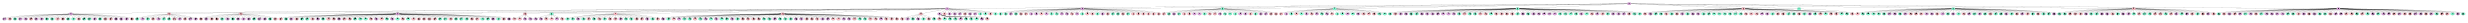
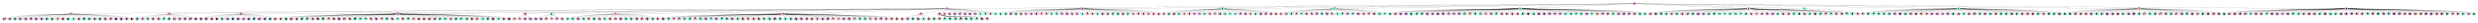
  graph {
    node [fillcolor=aquamarine style=filled]
    0 [fillcolor=plum]
    1 [fillcolor=plum]
    2 [fillcolor=plum]
    3
    4
    5
    6 [fillcolor=lightpink]
    7
    8
    9 [fillcolor=lightpink]
    10 [fillcolor=plum]
    11 [fillcolor=plum]
    12 [fillcolor=lightpink]
    13 [fillcolor=lightpink]
    14 [fillcolor=plum]
    15 [fillcolor=lightpink]
    16
    17 [fillcolor=lightpink]
    18 [fillcolor=lightpink]
    19 [fillcolor=lightpink]
    20 [fillcolor=plum]
    21 [fillcolor=lightpink]
    22 [fillcolor=plum]
    23 [fillcolor=plum]
    24 [fillcolor=plum]
    25 [fillcolor=lightpink]
    26 [fillcolor=plum]
    27 [fillcolor=plum]
    28
    29
    30 [fillcolor=lightpink]
    31
    32
    33
    34 [fillcolor=plum]
    35
    36 [fillcolor=lightpink]
    37 [fillcolor=lightpink]
    38 [fillcolor=plum]
    39 [fillcolor=plum]
    40 [fillcolor=lightpink]
    41 [fillcolor=plum]
    42
    43
    44 [fillcolor=plum]
    45 [fillcolor=plum]
    46 [fillcolor=lightpink]
    47 [fillcolor=plum]
    48
    49 [fillcolor=lightpink]
    50 [fillcolor=lightpink]
    51
    52 [fillcolor=plum]
    53 [fillcolor=lightpink]
    54
    55
    56 [fillcolor=lightpink]
    57
    58 [fillcolor=lightpink]
    59 [fillcolor=lightpink]
    60 [fillcolor=lightpink]
    61 [fillcolor=lightpink]
    62 [fillcolor=lightpink]
    63 [fillcolor=lightpink]
    64 [fillcolor=lightpink]
    65
    66 [fillcolor=plum]
    67
    68 [fillcolor=lightpink]
    69 [fillcolor=lightpink]
    70 [fillcolor=plum]
    71 [fillcolor=plum]
    72
    73 [fillcolor=lightpink]
    74 [fillcolor=lightpink]
    75 [fillcolor=plum]
    76
    77
    78
    79 [fillcolor=plum]
    80 [fillcolor=plum]
    81 [fillcolor=lightpink]
    82
    83 [fillcolor=plum]
    84 [fillcolor=plum]
    85 [fillcolor=lightpink]
    86 [fillcolor=lightpink]
    87 [fillcolor=lightpink]
    88 [fillcolor=plum]
    89
    90 [fillcolor=lightpink]
    91
    92 [fillcolor=plum]
    93 [fillcolor=lightpink]
    94 [fillcolor=plum]
    95
    96 [fillcolor=plum]
    97 [fillcolor=lightpink]
    98
    99
    100 [fillcolor=plum]
    101
    102 [fillcolor=plum]
    103 [fillcolor=lightpink]
    104 [fillcolor=lightpink]
    105 [fillcolor=lightpink]
    106
    107
    128
    130 [fillcolor=lightpink]
    131 [fillcolor=plum]
    132 [fillcolor=plum]
    n113 [label=533]
    134
+   129
    136 [fillcolor=plum]
    137 [fillcolor=plum]
    138 [fillcolor=plum]
    139 [fillcolor=plum]
    140 [fillcolor=plum]
    141 [fillcolor=plum]
    142 [fillcolor=plum]
    143
    144 [fillcolor=lightpink]
    145
    146
    147 [fillcolor=lightpink]
    148 [fillcolor=lightpink]
    149
    150 [fillcolor=lightpink]
    151 [fillcolor=lightpink]
    152 [fillcolor=lightpink]
    153 [fillcolor=lightpink]
    154
    155 [fillcolor=plum]
    156
    135 [fillcolor=plum]
    108 [fillcolor=plum]
    109 [fillcolor=plum]
    110 [fillcolor=plum]
    111 [fillcolor=plum]
    112
    113
    114
    115
    116 [fillcolor=plum]
    117
    118 [fillcolor=lightpink]
    119 [fillcolor=plum]
    120 [fillcolor=lightpink]
    121
    122 [fillcolor=plum]
    123 [fillcolor=plum]
    124 [fillcolor=plum]
    125 [fillcolor=lightpink]
    126
    127
    157 [fillcolor=lightpink]
    158 [fillcolor=plum]
    159
    160
    161 [fillcolor=lightpink]
    162
    163 [fillcolor=lightpink]
    164 [fillcolor=plum]
    165
    166 [fillcolor=plum]
    167 [fillcolor=plum]
    168
    169
    170
    171
    172
    173
    174
    175
    176 [fillcolor=lightpink]
    177 [fillcolor=lightpink]
    178 [fillcolor=lightpink]
    179 [fillcolor=plum]
    180 [fillcolor=plum]
    181
    182 [fillcolor=lightpink]
    183 [fillcolor=lightpink]
    184
    185
    186 [fillcolor=lightpink]
    187
    188 [fillcolor=plum]
    189
    190 [fillcolor=lightpink]
    191
    192 [fillcolor=lightpink]
    193 [fillcolor=lightpink]
    194
    195
    196 [fillcolor=lightpink]
    197 [fillcolor=lightpink]
    198
    199
    200
    201
    203
    204 [fillcolor=plum]
    205 [fillcolor=plum]
    206
    207 [fillcolor=plum]
    208 [fillcolor=lightpink]
    209 [fillcolor=lightpink]
    210 [fillcolor=lightpink]
    211 [fillcolor=plum]
    212 [fillcolor=plum]
    213 [fillcolor=lightpink]
    214 [fillcolor=plum]
    215
    216 [fillcolor=plum]
    217
    218 [fillcolor=lightpink]
    219 [fillcolor=plum]
    220
    221 [fillcolor=plum]
    222
    223 [fillcolor=lightpink]
    224
    225
    226 [fillcolor=plum]
    227
    228 [fillcolor=lightpink]
    229 [fillcolor=plum]
    230 [fillcolor=lightpink]
    231
    232 [fillcolor=lightpink]
    233
    234
    235 [fillcolor=plum]
    256
    258
    259 [fillcolor=lightpink]
    260 [fillcolor=lightpink]
    261 [fillcolor=lightpink]
    262 [fillcolor=plum]
    257
    264
    265 [fillcolor=plum]
    263 [fillcolor=plum]
    236 [fillcolor=lightpink]
    237
    238 [fillcolor=plum]
    239 [fillcolor=plum]
    240
    241 [fillcolor=lightpink]
    242
    243
    244 [fillcolor=lightpink]
    245 [fillcolor=lightpink]
    246
    247 [fillcolor=lightpink]
    248 [fillcolor=plum]
    249
    250 [fillcolor=plum]
    251 [fillcolor=lightpink]
    252
    253 [fillcolor=lightpink]
    254 [fillcolor=plum]
    255 [fillcolor=lightpink]
    266
    267 [fillcolor=lightpink]
    268 [fillcolor=plum]
    269 [fillcolor=lightpink]
    270 [fillcolor=plum]
    271
    272 [fillcolor=plum]
    273 [fillcolor=lightpink]
    274
    275 [fillcolor=plum]
    276 [fillcolor=plum]
    277 [fillcolor=plum]
    278 [fillcolor=plum]
    279
    280
    281 [fillcolor=lightpink]
    282 [fillcolor=plum]
    283 [fillcolor=lightpink]
+   284
    285 [fillcolor=plum]
    286
    287
    288 [fillcolor=lightpink]
    289 [fillcolor=plum]
    290 [fillcolor=plum]
    291 [fillcolor=lightpink]
    292 [fillcolor=lightpink]
    293
    294 [fillcolor=lightpink]
    295
    296 [fillcolor=plum]
    297
    298 [fillcolor=plum]
    299 [fillcolor=plum]
    300 [fillcolor=lightpink]
    301 [fillcolor=plum]
    302 [fillcolor=lightpink]
    303 [fillcolor=lightpink]
    304 [fillcolor=plum]
    305 [fillcolor=plum]
    306 [fillcolor=lightpink]
    307 [fillcolor=plum]
    308
    309 [fillcolor=lightpink]
    310 [fillcolor=lightpink]
    311
    312 [fillcolor=plum]
    313
    314 [fillcolor=plum]
    315 [fillcolor=lightpink]
    316
    317 [fillcolor=plum]
    318 [fillcolor=plum]
    319 [fillcolor=lightpink]
    320 [fillcolor=plum]
    321 [fillcolor=plum]
    322
    323
    324 [fillcolor=lightpink]
    325 [fillcolor=lightpink]
    326
    327
    328 [fillcolor=lightpink]
    329
    330
    331 [fillcolor=plum]
    332
    333 [fillcolor=lightpink]
    334 [fillcolor=lightpink]
    335 [fillcolor=plum]
    336 [fillcolor=plum]
    337 [fillcolor=plum]
    338 [fillcolor=lightpink]
    339
    340 [fillcolor=plum]
    341
    342 [fillcolor=lightpink]
    343 [fillcolor=plum]
    344
    345
    346 [fillcolor=lightpink]
    347 [fillcolor=plum]
    348 [fillcolor=lightpink]
    349 [fillcolor=plum]
    350 [fillcolor=plum]
    352 [fillcolor=lightpink]
    354 [fillcolor=plum]
    355 [fillcolor=lightpink]
    356 [fillcolor=lightpink]
    357
    358 [fillcolor=plum]
    353
    360 [fillcolor=plum]
    361 [fillcolor=plum]
    362 [fillcolor=plum]
    359
    364 [fillcolor=plum]
    365 [fillcolor=plum]
    363
    351 [fillcolor=lightpink]
    384 [fillcolor=lightpink]
    386
    387 [fillcolor=plum]
    388 [fillcolor=lightpink]
    389
    390
    385 [fillcolor=lightpink]
    392 [fillcolor=plum]
    393
    394 [fillcolor=lightpink]
    395 [fillcolor=lightpink]
    396 [fillcolor=plum]
    397 [fillcolor=lightpink]
    398 [fillcolor=lightpink]
    399
    400
    401
    402 [fillcolor=lightpink]
    403 [fillcolor=plum]
    404 [fillcolor=lightpink]
    405
    406 [fillcolor=plum]
    407
    408 [fillcolor=lightpink]
    409
    391 [fillcolor=lightpink]
    366 [fillcolor=lightpink]
    367 [fillcolor=lightpink]
    368 [fillcolor=lightpink]
    369 [fillcolor=lightpink]
    370
    371
    372 [fillcolor=lightpink]
    373
    374
    375
    376 [fillcolor=lightpink]
    377 [fillcolor=lightpink]
    378
    379
    380 [fillcolor=plum]
    381
    382 [fillcolor=lightpink]
    383 [fillcolor=plum]
    410 [fillcolor=lightpink]
    411 [fillcolor=lightpink]
    412 [fillcolor=plum]
    413 [fillcolor=plum]
    416 [fillcolor=plum]
    418 [fillcolor=plum]
    419 [fillcolor=lightpink]
    417 [fillcolor=lightpink]
    414 [fillcolor=plum]
    415 [fillcolor=lightpink]
    420
    421
    422 [fillcolor=plum]
    423
    424 [fillcolor=lightpink]
    425
    426 [fillcolor=lightpink]
    427
    428 [fillcolor=lightpink]
    429 [fillcolor=lightpink]
    430 [fillcolor=plum]
    431
    432
    433 [fillcolor=lightpink]
    434 [fillcolor=lightpink]
    435 [fillcolor=plum]
    436
    437 [fillcolor=lightpink]
    438 [fillcolor=plum]
    439
    440 [fillcolor=lightpink]
    441 [fillcolor=plum]
    442
    443
    444 [fillcolor=lightpink]
    445
    446 [fillcolor=plum]
    447
    448 [fillcolor=plum]
    449
    450
    451 [fillcolor=plum]
    452
    453 [fillcolor=lightpink]
    454 [fillcolor=lightpink]
    455 [fillcolor=lightpink]
    456 [fillcolor=lightpink]
    457
    458
    459 [fillcolor=plum]
    460
    461
    462
    463 [fillcolor=plum]
    464 [fillcolor=plum]
    465 [fillcolor=lightpink]
    466 [fillcolor=lightpink]
    467 [fillcolor=lightpink]
    468 [fillcolor=plum]
    469 [fillcolor=plum]
    470 [fillcolor=lightpink]
    471 [fillcolor=lightpink]
    472 [fillcolor=plum]
    473 [fillcolor=plum]
    474 [fillcolor=lightpink]
    475
    476
    477 [fillcolor=lightpink]
    478 [fillcolor=lightpink]
    479 [fillcolor=plum]
    480 [fillcolor=lightpink]
    481 [fillcolor=lightpink]
    482 [fillcolor=lightpink]
    483 [fillcolor=lightpink]
    484 [fillcolor=plum]
    485
    486 [fillcolor=plum]
    487
    488 [fillcolor=lightpink]
    489
    490 [fillcolor=lightpink]
    491
    492
    493
    494 [fillcolor=plum]
    495
    496
    497
    498 [fillcolor=plum]
    499 [fillcolor=lightpink]
    0 -- 1
    0 -- 2
    0 -- 3
    0 -- 4
    0 -- 5
    0 -- 6
    0 -- 7
    0 -- 8
    0 -- 9
    0 -- 10
    1 -- 11
    1 -- 12
    1 -- 13
    1 -- 14
    1 -- 15
    1 -- 16
    1 -- 17
    1 -- 18
    1 -- 19
    1 -- 20
    1 -- 21
    1 -- 22
    1 -- 23
    1 -- 24
    1 -- 25
    1 -- 26
    1 -- 27
    1 -- 28
    1 -- 29
    1 -- 30
    1 -- 31
    2 -- 32
    2 -- 33
    2 -- 34
    2 -- 35
    2 -- 36
    2 -- 37
    2 -- 38
    2 -- 39
    2 -- 40
    2 -- 41
    2 -- 42
    2 -- 43
    2 -- 44
    2 -- 45
    2 -- 46
    2 -- 47
    2 -- 48
    2 -- 49
    2 -- 50
    2 -- 51
    2 -- 52
    2 -- 53
    2 -- 54
    2 -- 55
    2 -- 56
    2 -- 57
    2 -- 58
    2 -- 59
    2 -- 60
    2 -- 61
    2 -- 62
    2 -- 63
    3 -- 64
    3 -- 65
    3 -- 66
    3 -- 67
    3 -- 68
    3 -- 69
    3 -- 70
    3 -- 71
    3 -- 72
    3 -- 73
    3 -- 74
    3 -- 75
    3 -- 76
    3 -- 77
    3 -- 78
    3 -- 79
    3 -- 80
    3 -- 81
    3 -- 82
    3 -- 83
    3 -- 84
    3 -- 85
    3 -- 86
    4 -- 87
    4 -- 88
    4 -- 89
    4 -- 90
    4 -- 91
    4 -- 92
    4 -- 93
    4 -- 94
    4 -- 95
    4 -- 96
    4 -- 97
    4 -- 98
    4 -- 99
    4 -- 100
    4 -- 101
    4 -- 102
    4 -- 103
    4 -- 104
    4 -- 105
    4 -- 106
    4 -- 107
    5 -- 128
    5 -- 130
    5 -- 131
    5 -- 132
    5 -- n113
    5 -- 134
+   5 -- 129
    5 -- 136
    5 -- 137
    5 -- 138
    5 -- 139
    5 -- 140
    5 -- 141
    5 -- 142
    5 -- 143
    5 -- 144
    5 -- 145
    5 -- 146
    5 -- 147
    5 -- 148
    5 -- 149
    5 -- 150
    5 -- 151
    5 -- 152
    5 -- 153
    5 -- 154
    5 -- 155
    5 -- 156
    5 -- 135
    5 -- 108
    5 -- 109
    5 -- 110
    5 -- 111
    5 -- 112
    5 -- 113
    5 -- 114
    5 -- 115
    5 -- 116
    5 -- 117
    5 -- 118
    5 -- 119
    5 -- 120
    5 -- 121
    5 -- 122
    5 -- 123
    5 -- 124
    5 -- 125
    5 -- 126
    5 -- 127
    6 -- 157
    6 -- 158
    6 -- 159
    6 -- 160
    6 -- 161
    6 -- 162
    6 -- 163
    6 -- 164
    6 -- 165
    6 -- 166
    6 -- 167
    6 -- 168
    6 -- 169
    6 -- 170
    6 -- 171
    6 -- 172
    6 -- 173
    6 -- 174
    6 -- 175
    6 -- 176
    6 -- 177
    6 -- 178
    6 -- 179
    6 -- 180
    6 -- 181
    6 -- 182
    6 -- 183
    6 -- 184
    6 -- 185
    6 -- 186
    6 -- 187
    6 -- 188
    6 -- 189
    6 -- 190
    6 -- 191
    6 -- 192
    6 -- 193
    6 -- 194
    6 -- 195
    7 -- 196
    8 -- 197
    8 -- 198
    8 -- 199
    8 -- 200
    8 -- 201
    8 -- 203
    8 -- 204
    8 -- 205
    8 -- 206
    8 -- 207
    8 -- 208
    8 -- 209
    8 -- 210
    8 -- 211
    8 -- 212
    8 -- 213
    8 -- 214
    8 -- 215
    8 -- 216
    8 -- 217
    8 -- 218
    8 -- 219
    8 -- 220
    8 -- 221
    8 -- 222
    8 -- 223
    8 -- 224
    8 -- 225
    8 -- 226
    8 -- 227
    8 -- 228
    8 -- 229
    8 -- 230
    8 -- 231
    8 -- 232
    8 -- 233
    8 -- 234
    8 -- 235
    9 -- 256
    9 -- 258
    9 -- 259
    9 -- 260
    9 -- 261
    9 -- 262
    9 -- 257
    9 -- 264
    9 -- 265
    9 -- 263
    9 -- 236
    9 -- 237
    9 -- 238
    9 -- 239
    9 -- 240
    9 -- 241
    9 -- 242
    9 -- 243
    9 -- 244
    9 -- 245
    9 -- 246
    9 -- 247
    9 -- 248
    9 -- 249
    9 -- 250
    9 -- 251
    9 -- 252
    9 -- 253
    9 -- 254
    9 -- 255
    10 -- 266
    10 -- 267
    10 -- 268
    10 -- 269
    10 -- 270
    10 -- 271
    10 -- 272
    10 -- 273
    10 -- 274
    10 -- 275
    10 -- 276
    10 -- 277
    10 -- 278
    10 -- 279
    10 -- 280
    10 -- 281
    10 -- 282
    10 -- 283
+   10 -- 284
    10 -- 285
    10 -- 286
    10 -- 287
    10 -- 288
    10 -- 289
    10 -- 290
    10 -- 291
    10 -- 292
    10 -- 293
    10 -- 294
    10 -- 295
    10 -- 296
    10 -- 297
    10 -- 298
    10 -- 299
    10 -- 300
    10 -- 301
    10 -- 302
    10 -- 303
    10 -- 304
    10 -- 305
    10 -- 306
    10 -- 307
    10 -- 308
    10 -- 309
    10 -- 310
    10 -- 311
    10 -- 312
    10 -- 313
    11 -- 314
    11 -- 315
    11 -- 316
    11 -- 317
    11 -- 318
    11 -- 319
    11 -- 320
    11 -- 321
    11 -- 322
    11 -- 323
    11 -- 324
    11 -- 325
    11 -- 326
    11 -- 327
    11 -- 328
    11 -- 329
    11 -- 330
    11 -- 331
    11 -- 332
    11 -- 333
    11 -- 334
    11 -- 335
    11 -- 336
    11 -- 337
    11 -- 338
    12 -- 339
    12 -- 340
    12 -- 341
    12 -- 342
    12 -- 343
    12 -- 344
    12 -- 345
    12 -- 346
    12 -- 347
    12 -- 348
    12 -- 349
    12 -- 350
    13 -- 352
    13 -- 354
    13 -- 355
    13 -- 356
    13 -- 357
    13 -- 358
    13 -- 353
    13 -- 360
    13 -- 361
    13 -- 362
    13 -- 359
    13 -- 364
    13 -- 365
    13 -- 363
    13 -- 351
    14 -- 384
    14 -- 386
    14 -- 387
    14 -- 388
    14 -- 389
    14 -- 390
    14 -- 385
    14 -- 392
    14 -- 393
    14 -- 394
    14 -- 395
    14 -- 396
    14 -- 397
    14 -- 398
    14 -- 399
    14 -- 400
    14 -- 401
    14 -- 402
    14 -- 403
    14 -- 404
    14 -- 405
    14 -- 406
    14 -- 407
    14 -- 408
    14 -- 409
    14 -- 391
    14 -- 366
    14 -- 367
    14 -- 368
    14 -- 369
    14 -- 370
    14 -- 371
    14 -- 372
    14 -- 373
    14 -- 374
    14 -- 375
    14 -- 376
    14 -- 377
    14 -- 378
    14 -- 379
    14 -- 380
    14 -- 381
    14 -- 382
    14 -- 383
    15 -- 410
    15 -- 411
    15 -- 412
    15 -- 413
    16 -- 416
    16 -- 418
    16 -- 419
    16 -- 417
    16 -- 414
    16 -- 415
    17 -- 420
    17 -- 421
    17 -- 422
    17 -- 423
    17 -- 424
    17 -- 425
    17 -- 426
    17 -- 427
    17 -- 428
    17 -- 429
    17 -- 430
    17 -- 431
    17 -- 432
    17 -- 433
    17 -- 434
    17 -- 435
    17 -- 436
    17 -- 437
    18 -- 438
    18 -- 439
    18 -- 440
    18 -- 441
    18 -- 442
    18 -- 443
    18 -- 444
    18 -- 445
    18 -- 446
    18 -- 447
    18 -- 448
    18 -- 449
    18 -- 450
    18 -- 451
    18 -- 452
    18 -- 453
    18 -- 454
    18 -- 455
    18 -- 456
    18 -- 457
    18 -- 458
    18 -- 459
    18 -- 460
    18 -- 461
    18 -- 462
    18 -- 463
    18 -- 464
    18 -- 465
    18 -- 466
    18 -- 467
    18 -- 468
    18 -- 469
    18 -- 470
    18 -- 471
    18 -- 472
    18 -- 473
    18 -- 474
    18 -- 475
    18 -- 476
    18 -- 477
    18 -- 478
    18 -- 479
    18 -- 480
    18 -- 481
    18 -- 482
    19 -- 483
    19 -- 484
    19 -- 485
    19 -- 486
    19 -- 487
    19 -- 488
    19 -- 489
    20 -- 490
    20 -- 491
    20 -- 492
    20 -- 493
    20 -- 494
    20 -- 495
    20 -- 496
    20 -- 497
    20 -- 498
    20 -- 499
  }
